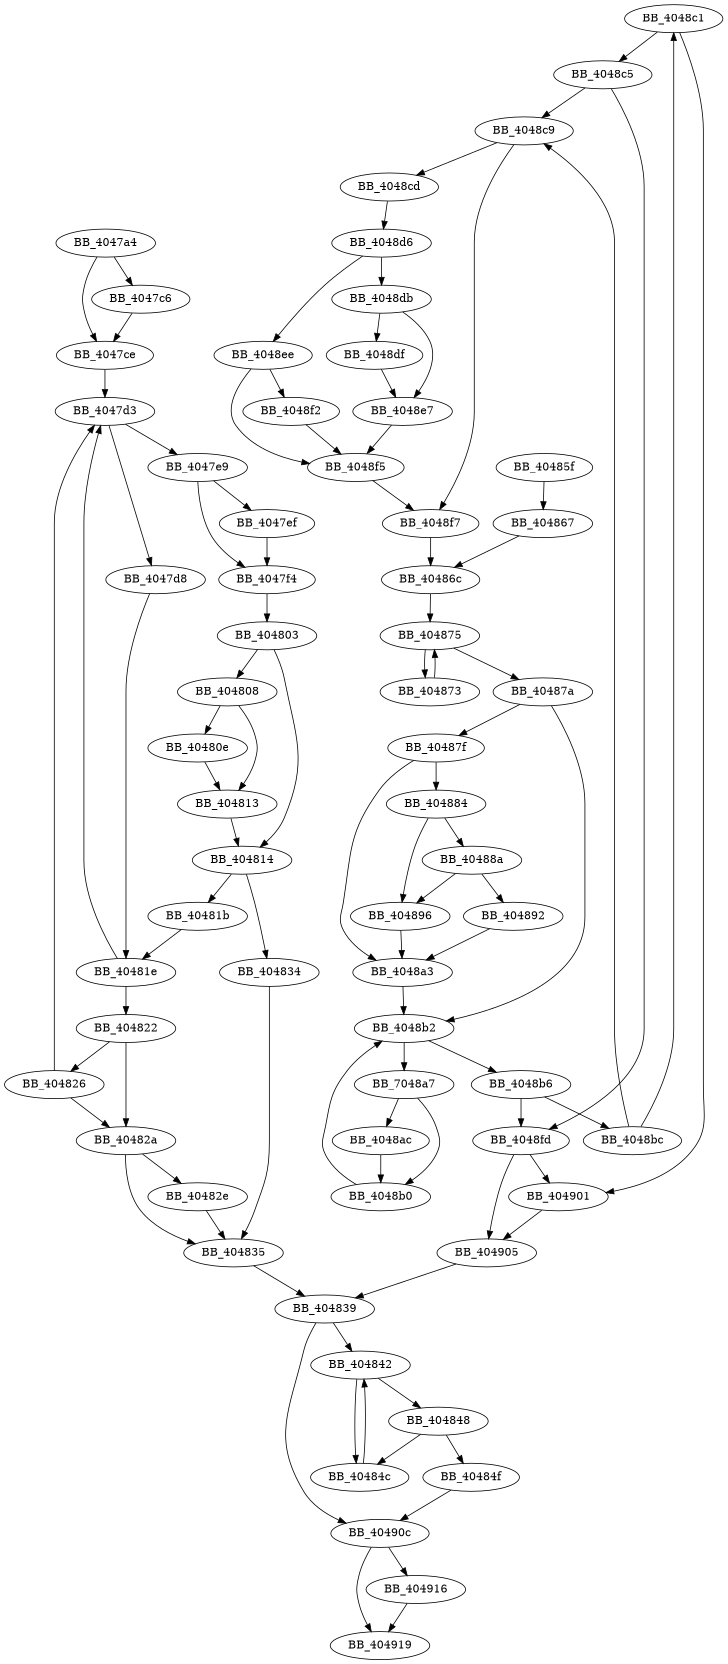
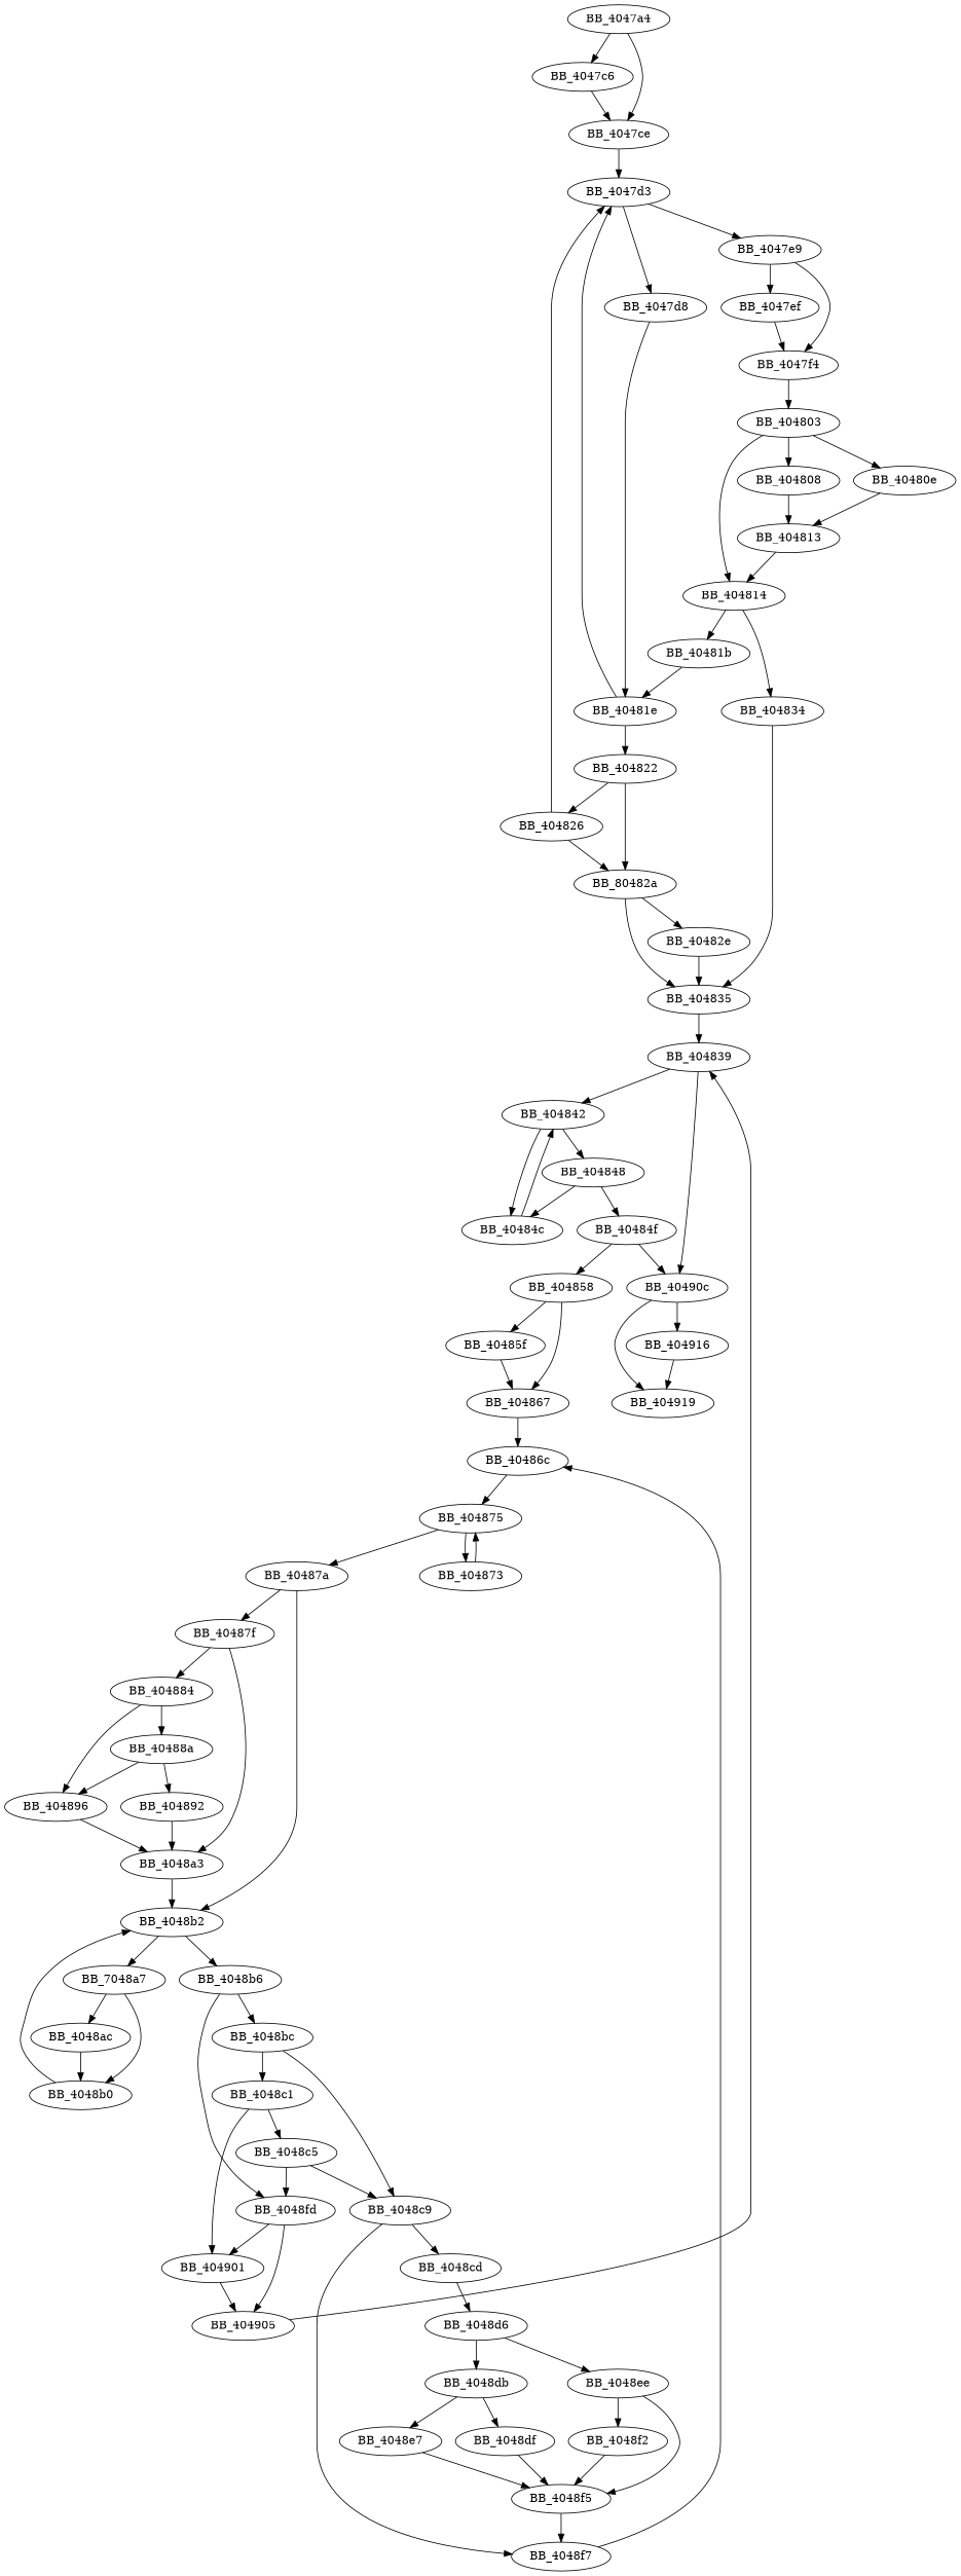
  digraph {
    BB_4047a4
    BB_4047c6
    BB_4047ce
    BB_4047d3
    BB_4047d8
    BB_4047e9
    BB_40481e
    BB_4047ef
    BB_4047f4
    BB_404822
    BB_404803
    BB_404826
-   BB_40482a
+   BB_40482a [label=BB_80482a]
    BB_404808
    BB_404814
    BB_40480e
    BB_404813
    BB_40481b
    BB_404834
    BB_404835
    BB_404839
    BB_40482e
    BB_404842
    BB_40490c
    BB_404848
    BB_40484c
    BB_404916
    BB_404919
    BB_40484f
+   BB_404858
    BB_40485f
    BB_404867
    BB_40486c
    BB_404875
    BB_404873
    BB_40487a
    BB_40487f
    BB_4048b2
    BB_404884
    BB_4048a3
    n41 [label=BB_7048a7]
    BB_4048b6
    BB_40488a
    BB_404896
    BB_4048ac
    BB_4048b0
    BB_4048bc
    BB_4048fd
    BB_404892
    BB_4048c1
    BB_4048c9
    BB_404901
    BB_404905
    BB_4048c5
    BB_4048cd
    BB_4048f7
    BB_4048d6
    BB_4048db
    BB_4048ee
    BB_4048df
    BB_4048e7
    BB_4048f5
    BB_4048f2
    BB_4047a4 -> BB_4047c6
    BB_4047a4 -> BB_4047ce
    BB_4047c6 -> BB_4047ce
    BB_4047ce -> BB_4047d3
    BB_4047d3 -> BB_4047d8
    BB_4047d3 -> BB_4047e9
    BB_4047d8 -> BB_40481e
    BB_4047e9 -> BB_4047ef
    BB_4047e9 -> BB_4047f4
    BB_40481e -> BB_4047d3
    BB_40481e -> BB_404822
    BB_4047ef -> BB_4047f4
    BB_4047f4 -> BB_404803
    BB_404822 -> BB_404826
    BB_404822 -> BB_40482a
    BB_404803 -> BB_404808
    BB_404803 -> BB_404814
    BB_404826 -> BB_4047d3
    BB_404826 -> BB_40482a
    BB_40482a -> BB_404835
    BB_40482a -> BB_40482e
-   BB_404808 -> BB_40480e
+   BB_404803 -> BB_40480e
    BB_404808 -> BB_404813
    BB_404814 -> BB_40481b
    BB_404814 -> BB_404834
    BB_40480e -> BB_404813
    BB_404813 -> BB_404814
    BB_40481b -> BB_40481e
    BB_404834 -> BB_404835
    BB_404835 -> BB_404839
    BB_404839 -> BB_404842
    BB_404839 -> BB_40490c
    BB_40482e -> BB_404835
    BB_404842 -> BB_404848
    BB_404842 -> BB_40484c
    BB_40490c -> BB_404916
    BB_40490c -> BB_404919
    BB_404848 -> BB_40484c
    BB_404848 -> BB_40484f
    BB_40484c -> BB_404842
    BB_404916 -> BB_404919
    BB_40484f -> BB_40490c
+   BB_40484f -> BB_404858
+   BB_404858 -> BB_40485f
+   BB_404858 -> BB_404867
    BB_40485f -> BB_404867
    BB_404867 -> BB_40486c
    BB_40486c -> BB_404875
    BB_404875 -> BB_404873
    BB_404875 -> BB_40487a
    BB_404873 -> BB_404875
    BB_40487a -> BB_40487f
    BB_40487a -> BB_4048b2
    BB_40487f -> BB_404884
    BB_40487f -> BB_4048a3
    BB_4048b2 -> n41
    BB_4048b2 -> BB_4048b6
    BB_404884 -> BB_40488a
    BB_404884 -> BB_404896
    BB_4048a3 -> BB_4048b2
    n41 -> BB_4048ac
    n41 -> BB_4048b0
    BB_4048b6 -> BB_4048bc
    BB_4048b6 -> BB_4048fd
    BB_40488a -> BB_404896
    BB_40488a -> BB_404892
    BB_404896 -> BB_4048a3
    BB_4048ac -> BB_4048b0
    BB_4048b0 -> BB_4048b2
    BB_4048bc -> BB_4048c1
    BB_4048bc -> BB_4048c9
    BB_4048fd -> BB_404901
    BB_4048fd -> BB_404905
    BB_404892 -> BB_4048a3
    BB_4048c1 -> BB_404901
    BB_4048c1 -> BB_4048c5
    BB_4048c9 -> BB_4048cd
    BB_4048c9 -> BB_4048f7
    BB_404901 -> BB_404905
    BB_404905 -> BB_404839
    BB_4048c5 -> BB_4048fd
    BB_4048c5 -> BB_4048c9
    BB_4048cd -> BB_4048d6
    BB_4048f7 -> BB_40486c
    BB_4048d6 -> BB_4048db
    BB_4048d6 -> BB_4048ee
    BB_4048db -> BB_4048df
    BB_4048db -> BB_4048e7
    BB_4048ee -> BB_4048f5
    BB_4048ee -> BB_4048f2
-   BB_4048df -> BB_4048e7
+   BB_4048df -> BB_4048f5
    BB_4048e7 -> BB_4048f5
    BB_4048f5 -> BB_4048f7
    BB_4048f2 -> BB_4048f5
  }
